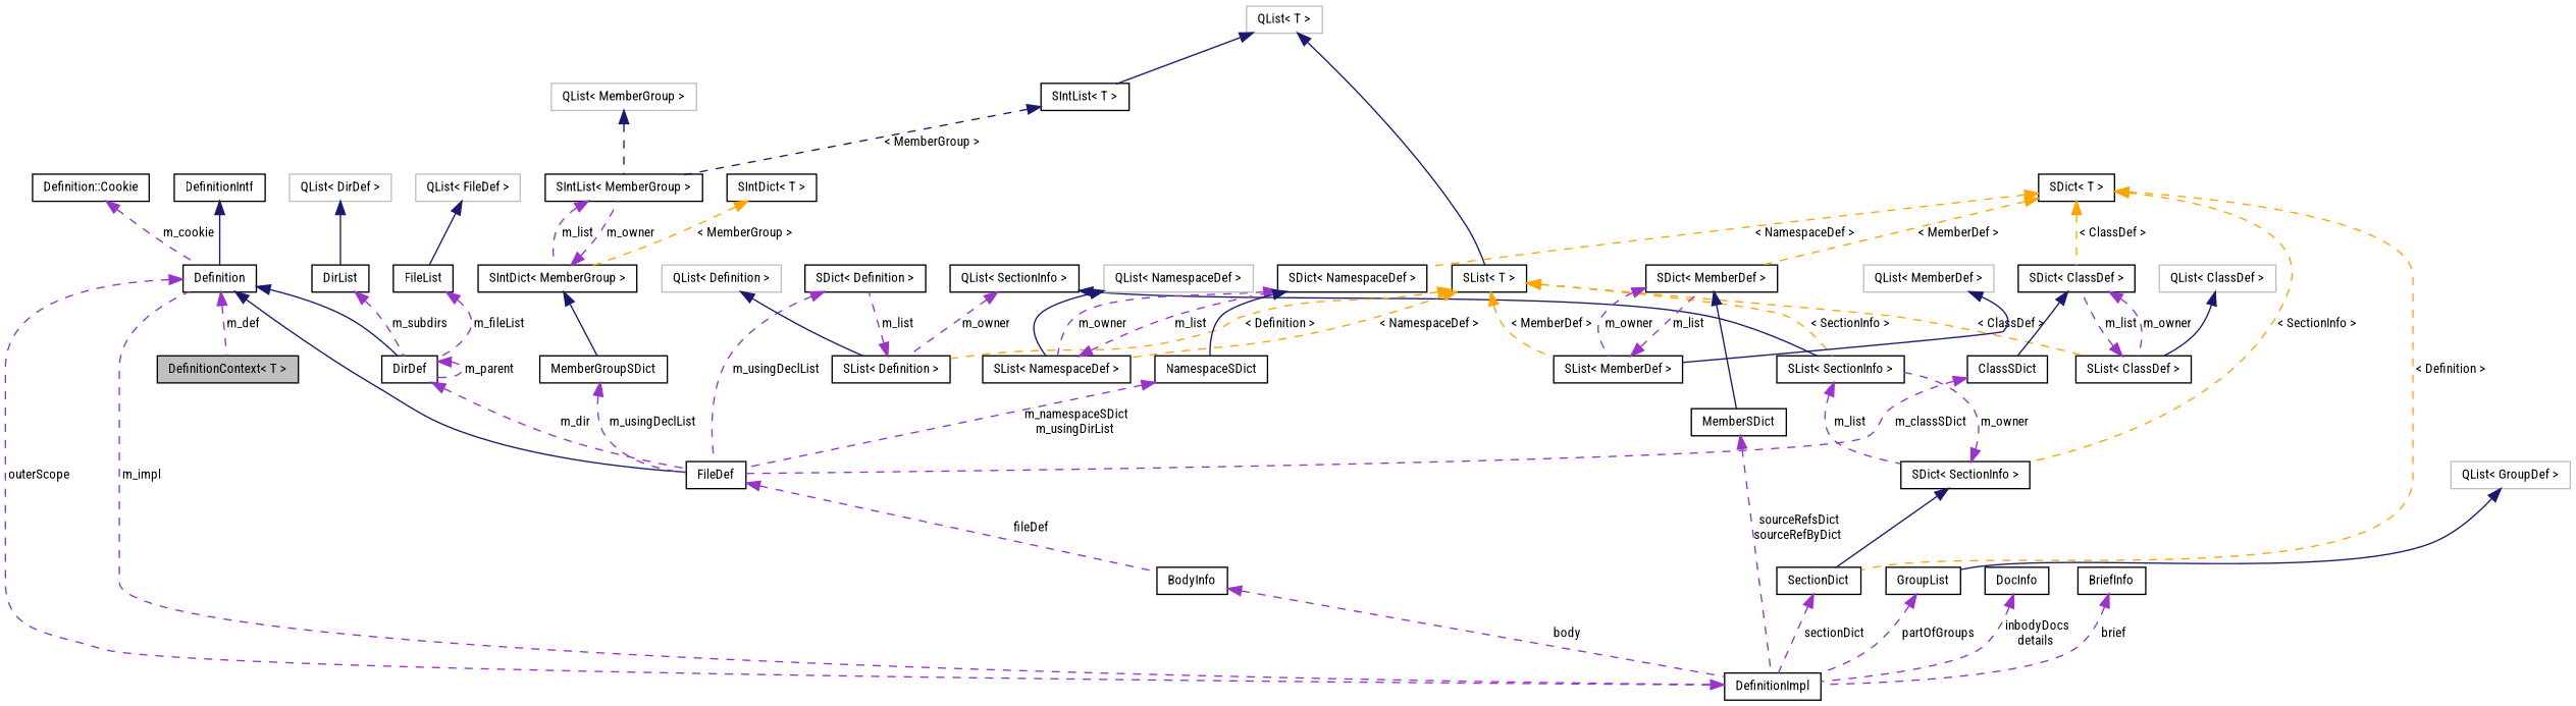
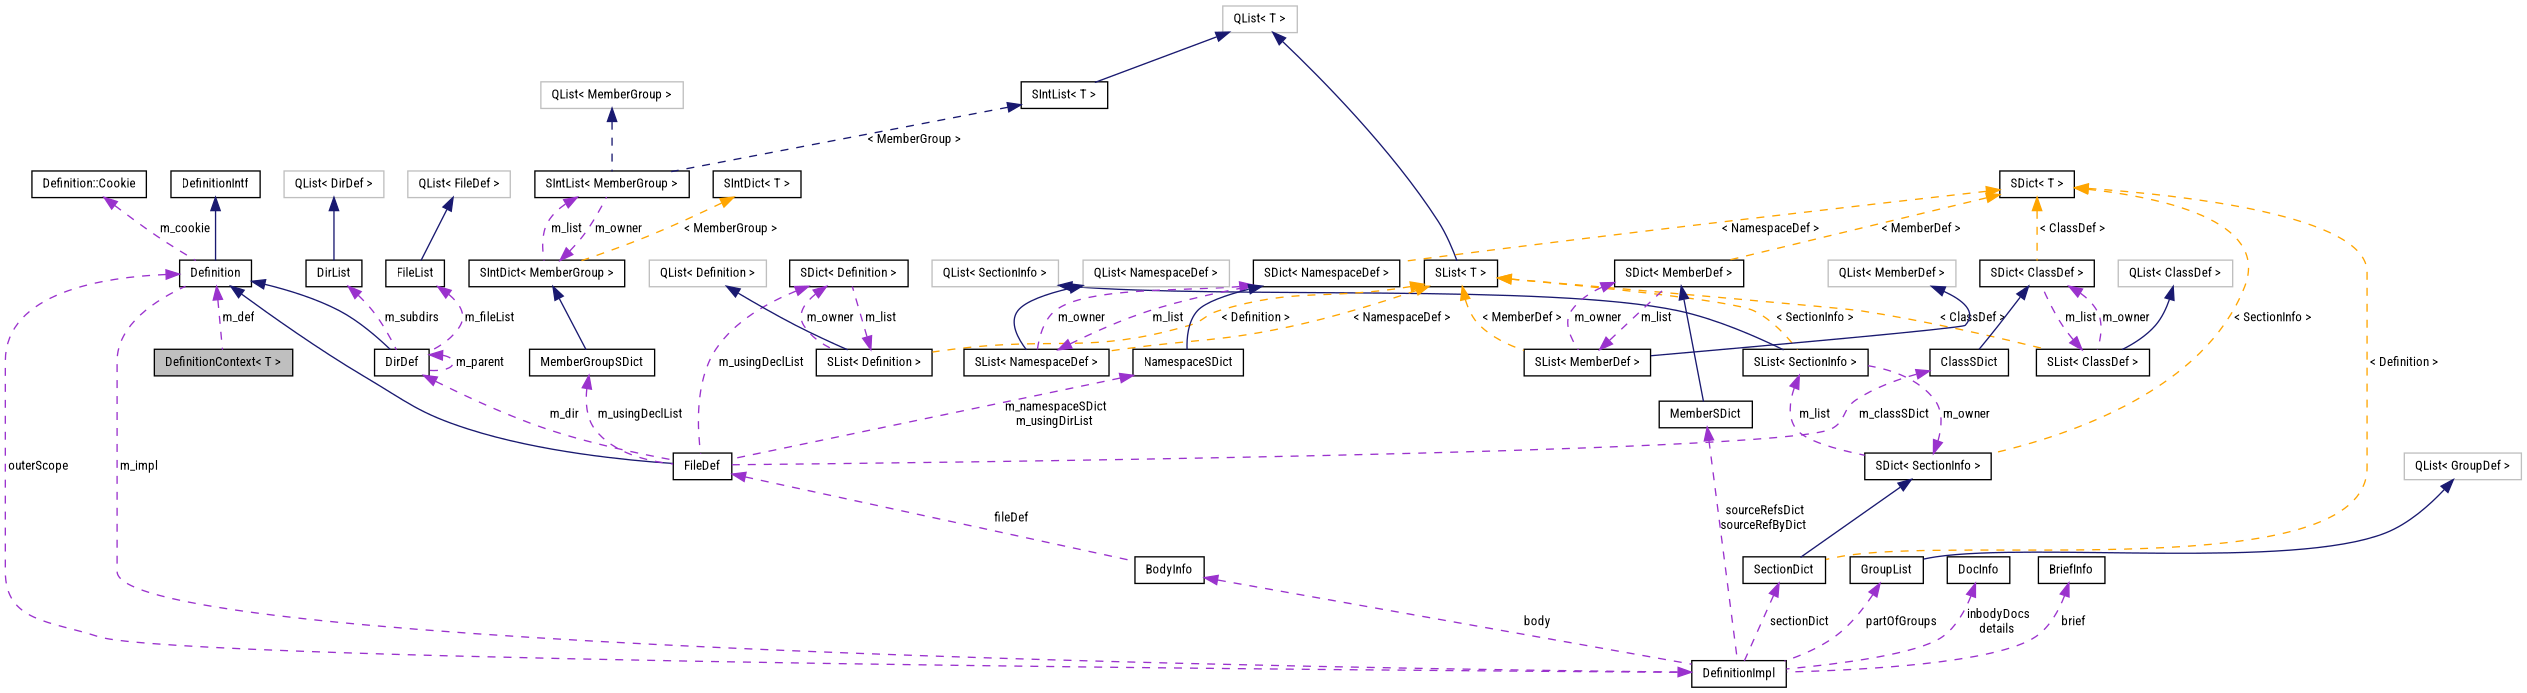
  digraph {
    fontname="Roboto Condensed"
    rankdir=TB
    node [color=black fillcolor=white fontname="Roboto Condensed" fontsize=10 shape=record style=filled]
    edge [color=darkorchid3 dir=back fontname="Roboto Condensed" fontsize=10 labelfontname=Helvetica labelfontsize=10 style=dashed]
    n1 [fillcolor=grey75 fontcolor=black height=0.2 label="DefinitionContext\< T \>" width=0.4]
    n2 [height=0.2 label=Definition width=0.4]
    n3 [height=0.2 label=DefinitionImpl width=0.4]
    n4 [height=0.2 label=FileDef width=0.4]
    n5 [height=0.2 label=DirDef width=0.4]
    n6 [height=0.2 label=BodyInfo width=0.4]
    n7 [height=0.2 label=DefinitionIntf width=0.4]
    n8 [height=0.2 label="Definition::Cookie" width=0.4]
    n9 [height=0.2 label=SectionDict width=0.4]
    n10 [height=0.2 label="SDict\< SectionInfo \>" width=0.4]
    n11 [height=0.2 label="SList\< SectionInfo \>" width=0.4]
-   n12 [height=0.2 label="QList\< SectionInfo \>" width=0.4]
+   n12 [color=grey75 height=0.2 label="QList\< SectionInfo \>" width=0.4]
    n13 [height=0.2 label="SList\< T \>" width=0.4]
    n14 [height=0.2 label="SList\< ClassDef \>" width=0.4]
    n15 [height=0.2 label="SList\< Definition \>" width=0.4]
    n16 [height=0.2 label="SList\< NamespaceDef \>" width=0.4]
    n17 [height=0.2 label="SList\< MemberDef \>" width=0.4]
    n18 [height=0.2 label="SDict\< ClassDef \>" width=0.4]
    n19 [height=0.2 label="SDict\< Definition \>" width=0.4]
    n20 [height=0.2 label="SDict\< NamespaceDef \>" width=0.4]
    n21 [height=0.2 label="SDict\< MemberDef \>" width=0.4]
    n22 [color=grey75 height=0.2 label="QList\< T \>" width=0.4]
    n23 [height=0.2 label="SIntList\< T \>" width=0.4]
    n24 [height=0.2 label="SIntList\< MemberGroup \>" width=0.4]
    n25 [height=0.2 label="SDict\< T \>" width=0.4]
    n26 [height=0.2 label=ClassSDict width=0.4]
    n27 [height=0.2 label=NamespaceSDict width=0.4]
    n28 [height=0.2 label=MemberSDict width=0.4]
    n29 [color=grey75 height=0.2 label="QList\< ClassDef \>" width=0.4]
    n30 [color=grey75 height=0.2 label="QList\< Definition \>" width=0.4]
    n31 [height=0.2 label=MemberGroupSDict width=0.4]
    n32 [height=0.2 label="SIntDict\< MemberGroup \>" width=0.4]
    n33 [color=grey75 height=0.2 label="QList\< MemberGroup \>" width=0.4]
    n34 [height=0.2 label="SIntDict\< T \>" width=0.4]
    n35 [height=0.2 label=DirList width=0.4]
    n36 [color=grey75 height=0.2 label="QList\< DirDef \>" width=0.4]
    n37 [height=0.2 label=FileList width=0.4]
    n38 [color=grey75 height=0.2 label="QList\< FileDef \>" width=0.4]
    n39 [color=grey75 height=0.2 label="QList\< NamespaceDef \>" width=0.4]
    n40 [color=grey75 height=0.2 label="QList\< MemberDef \>" width=0.4]
    n41 [height=0.2 label=GroupList width=0.4]
    n42 [color=grey75 height=0.2 label="QList\< GroupDef \>" width=0.4]
    n43 [height=0.2 label=DocInfo width=0.4]
    n44 [height=0.2 label=BriefInfo width=0.4]
    n2 -> n1 [label=" m_def"]
    n2 -> n3 [label=" outerScope"]
    n2 -> n4 [color=midnightblue style=solid]
    n2 -> n5 [color=midnightblue style=solid]
    n3 -> n2 [label=" m_impl"]
    n4 -> n6 [label=" fileDef"]
    n5 -> n4 [label=" m_dir"]
    n5 -> n5 [label=" m_parent"]
    n6 -> n3 [label=" body"]
    n7 -> n2 [color=midnightblue style=solid]
    n8 -> n2 [label=" m_cookie"]
    n9 -> n3 [label=" sectionDict"]
    n10 -> n9 [color=midnightblue style=solid]
    n10 -> n11 [label=" m_owner"]
    n11 -> n10 [label=" m_list"]
    n12 -> n11 [color=midnightblue style=solid]
    n13 -> n11 [color=orange label=" \< SectionInfo \>"]
    n13 -> n14 [color=orange label=" \< ClassDef \>"]
    n13 -> n15 [color=orange label=" \< Definition \>"]
    n13 -> n16 [color=orange label=" \< NamespaceDef \>"]
    n13 -> n17 [color=orange label=" \< MemberDef \>"]
    n14 -> n18 [label=" m_list"]
    n15 -> n19 [label=" m_list"]
    n16 -> n20 [label=" m_list"]
    n17 -> n21 [label=" m_list"]
    n18 -> n14 [label=" m_owner"]
    n18 -> n26 [color=midnightblue style=solid]
    n19 -> n4 [label=" m_usingDeclList"]
-   n12 -> n15 [label=" m_owner"]
+   n19 -> n15 [label=" m_owner"]
    n20 -> n16 [label=" m_owner"]
    n20 -> n27 [color=midnightblue style=solid]
    n21 -> n17 [label=" m_owner"]
    n21 -> n28 [color=midnightblue style=solid]
    n22 -> n13 [color=midnightblue style=solid]
    n22 -> n23 [color=midnightblue style=solid]
    n23 -> n24 [color=midnightblue label=" \< MemberGroup \>"]
    n24 -> n32 [label=" m_list"]
    n25 -> n9 [color=orange label=" \< Definition \>"]
    n25 -> n10 [color=orange label=" \< SectionInfo \>"]
    n25 -> n18 [color=orange label=" \< ClassDef \>"]
    n25 -> n20 [color=orange label=" \< NamespaceDef \>"]
    n25 -> n21 [color=orange label=" \< MemberDef \>"]
    n26 -> n4 [label=" m_classSDict"]
    n27 -> n4 [label=" m_namespaceSDict\nm_usingDirList"]
    n28 -> n3 [label=" sourceRefsDict\nsourceRefByDict"]
    n29 -> n14 [color=midnightblue style=solid]
    n30 -> n15 [color=midnightblue style=solid]
    n31 -> n4 [label=" m_usingDeclList"]
    n32 -> n24 [label=" m_owner"]
    n32 -> n31 [color=midnightblue style=solid]
    n33 -> n24 [color=midnightblue]
    n34 -> n32 [color=orange label=" \< MemberGroup \>"]
    n35 -> n5 [label=" m_subdirs"]
    n36 -> n35 [color=midnightblue style=solid]
    n37 -> n5 [label=" m_fileList"]
    n38 -> n37 [color=midnightblue style=solid]
    n39 -> n16 [color=midnightblue style=solid]
    n40 -> n17 [color=midnightblue style=solid]
    n41 -> n3 [label=" partOfGroups"]
    n42 -> n41 [color=midnightblue style=solid]
    n43 -> n3 [label=" inbodyDocs\ndetails"]
    n44 -> n3 [label=" brief"]
  }
